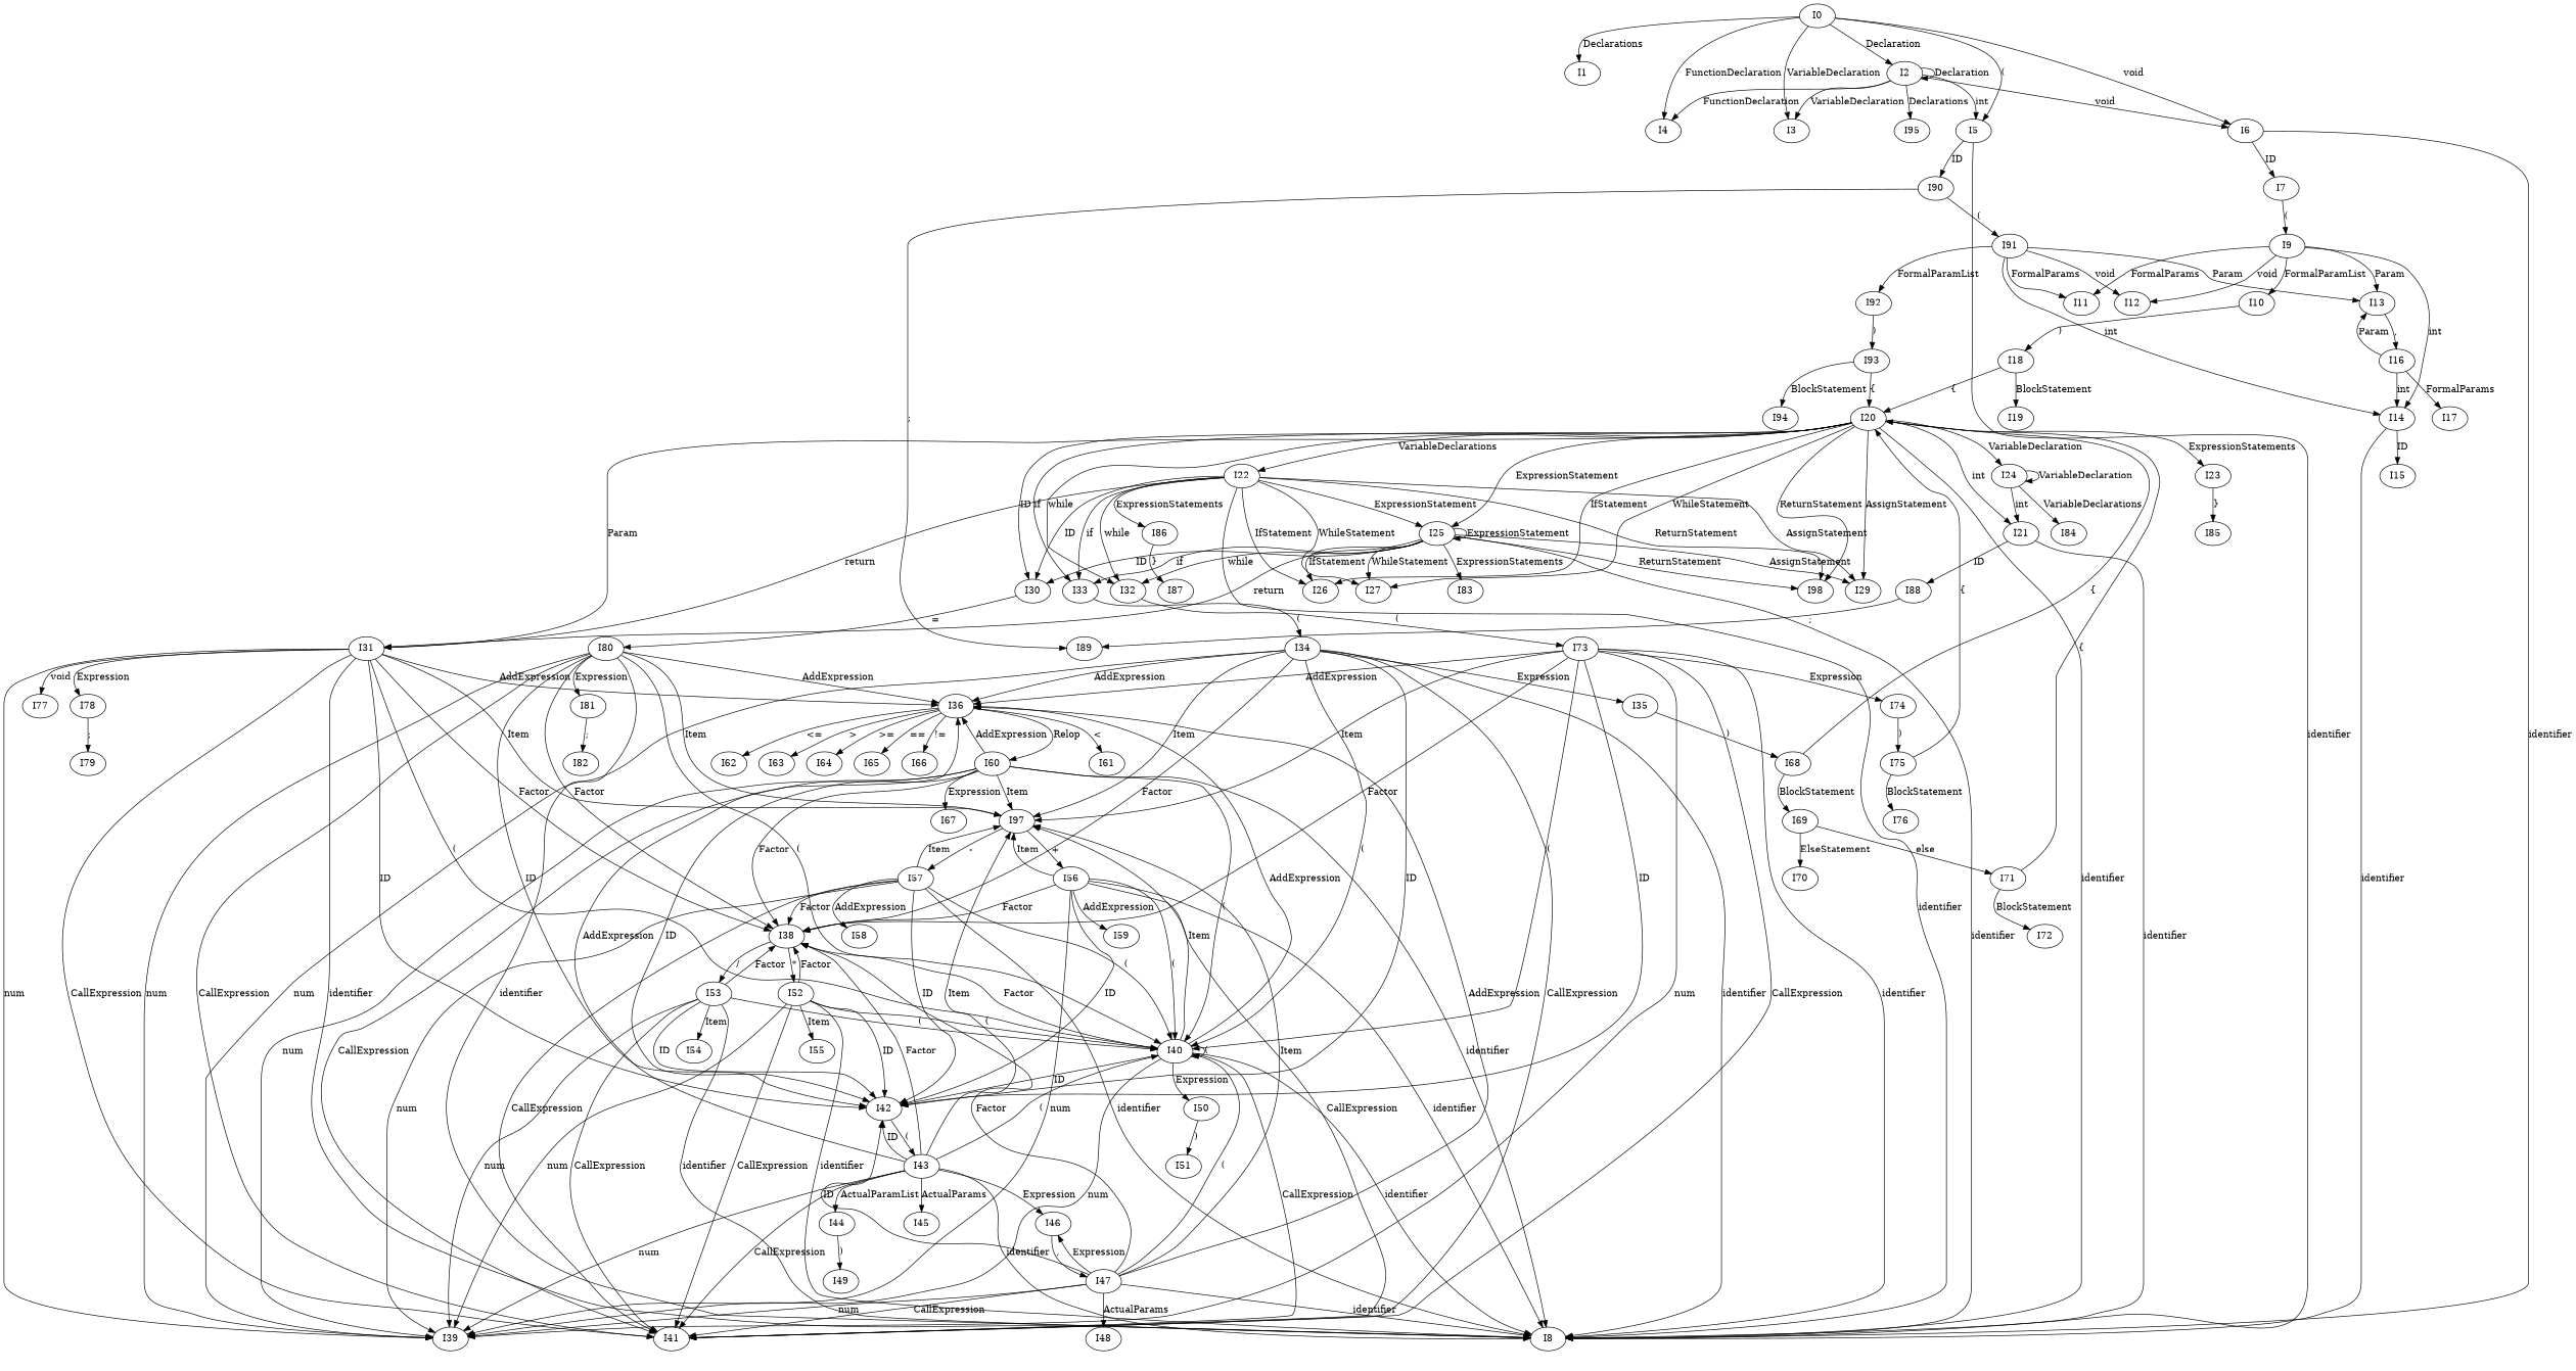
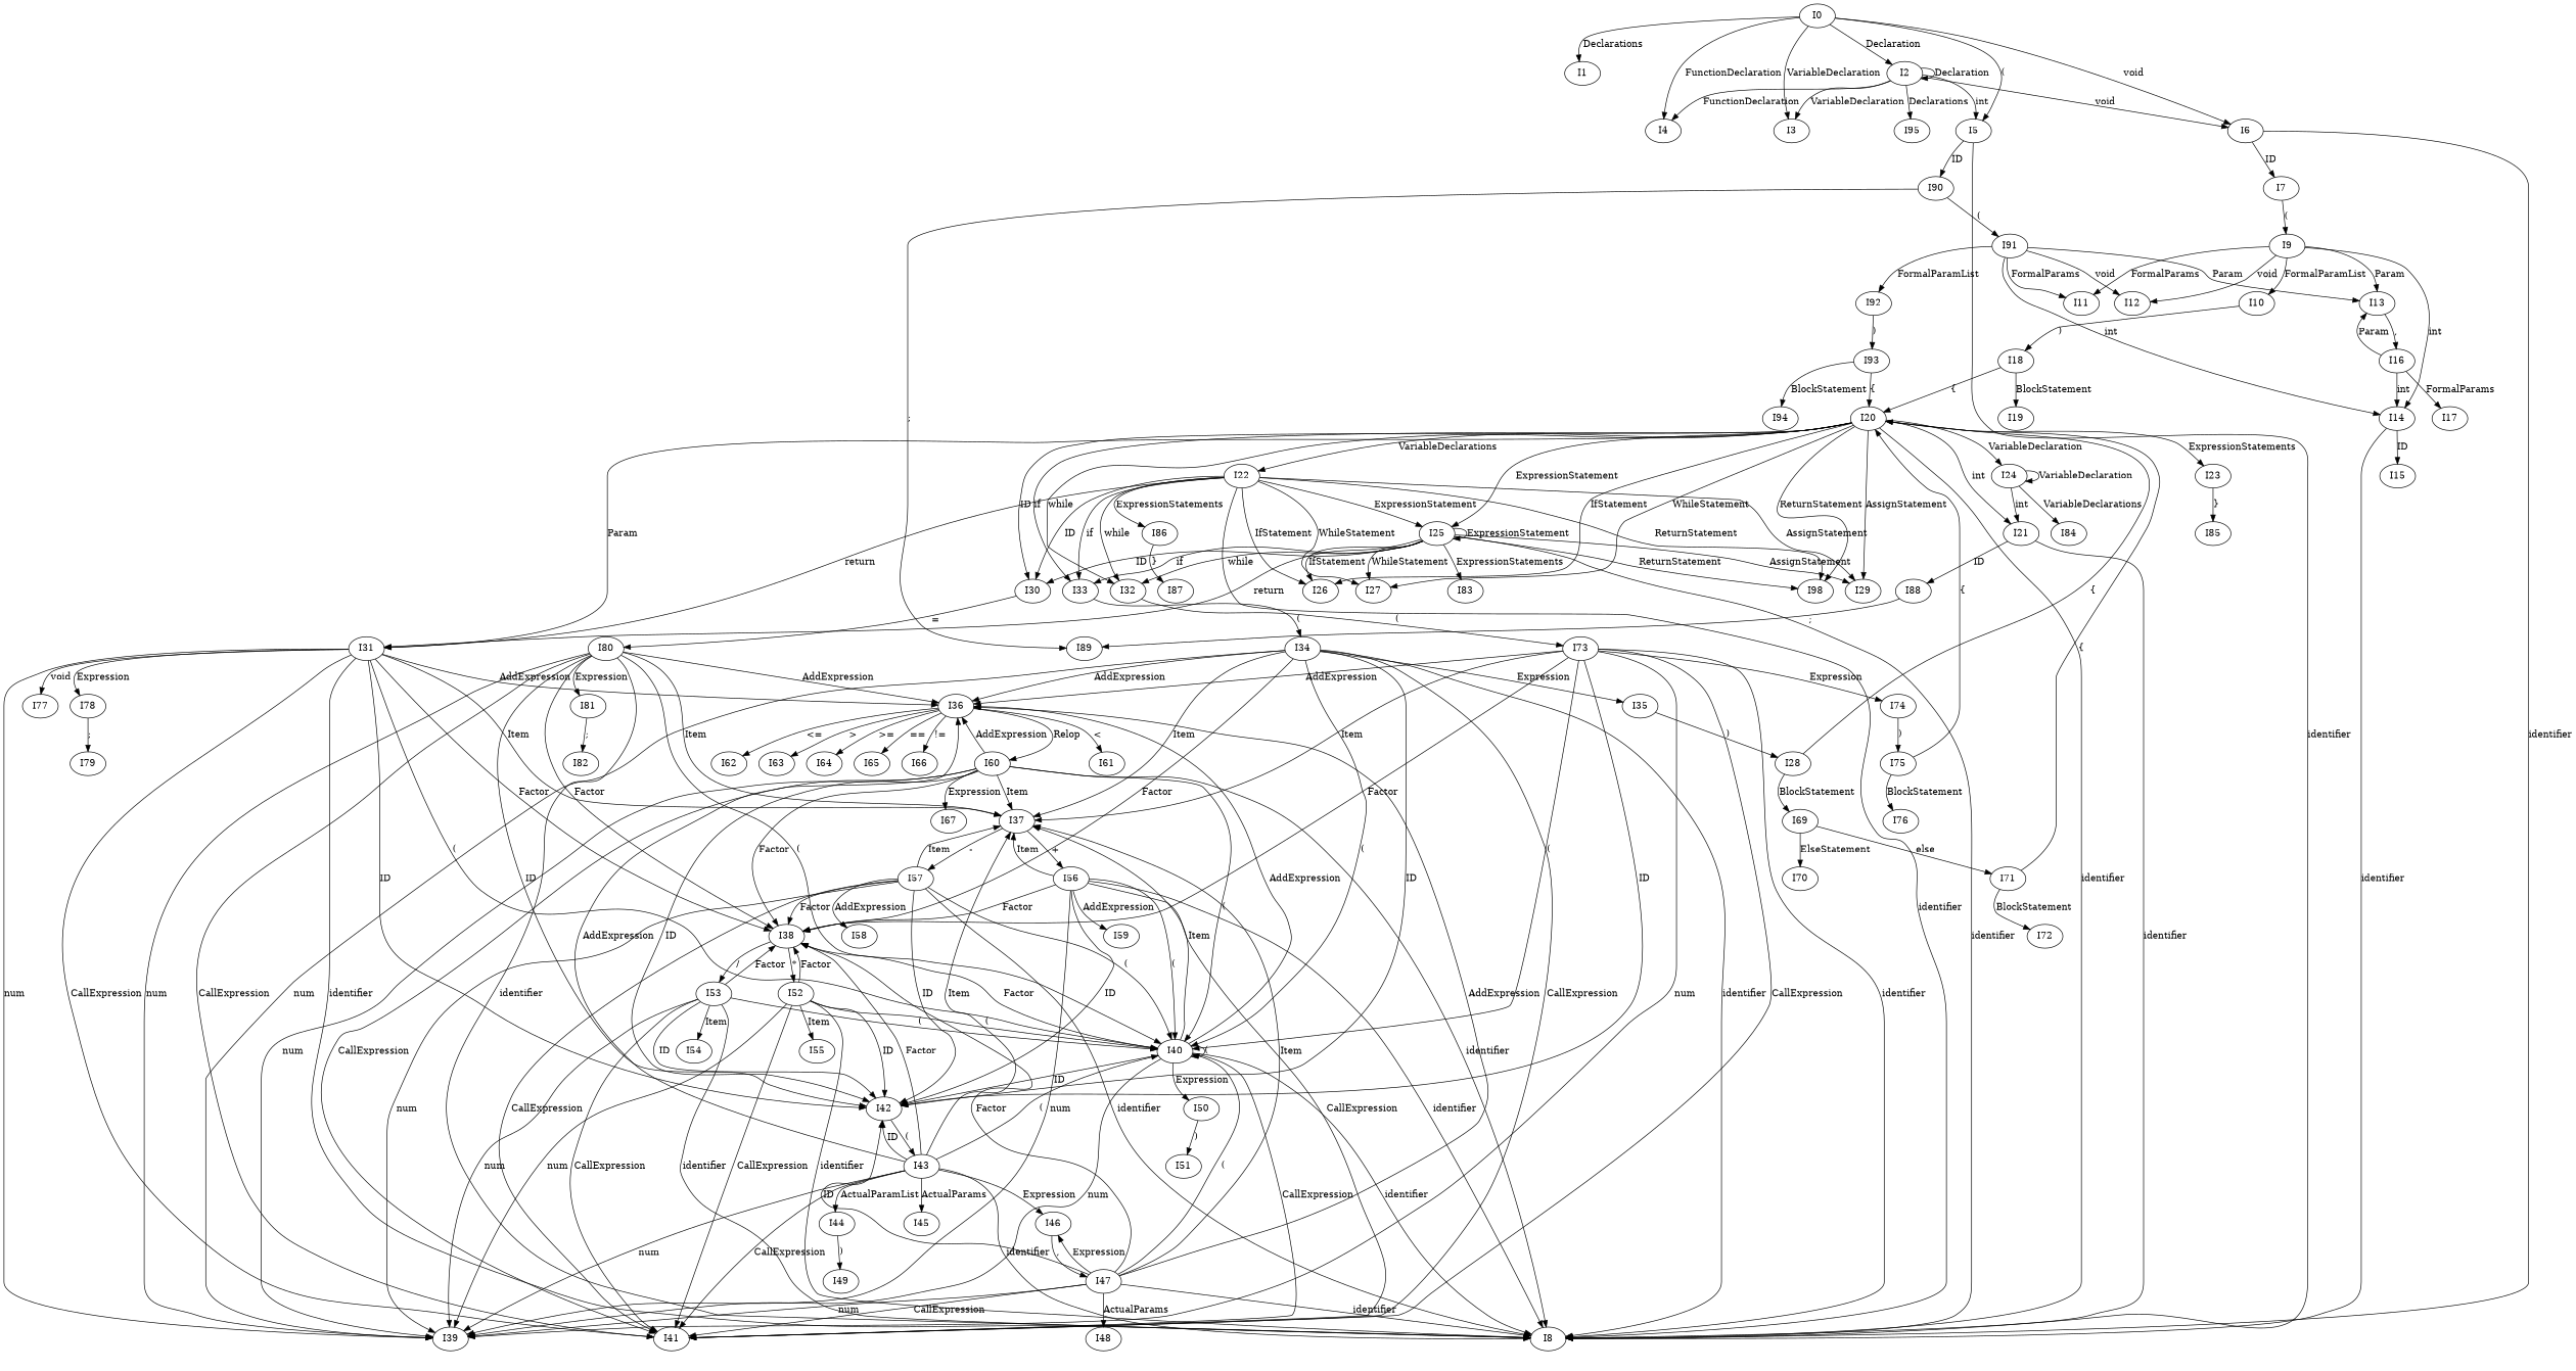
  digraph {
    I0
    I1
    I2
    I3
    I4
    I5
    I6
    I95
    I8
    I90
    I7
    I89
    I91
    I9
    I10
    I11
    I12
    I13
    I14
    I18
    I16
    I15
    I19
    I20
    I17
    I21
    I22
    I23
    I24
    I25
    I26
    I27
    n33 [label=I98]
    I29
    I30
    I31
    I32
    I33
    I88
    I86
    I85
    I84
    I83
    I80
    I36
-   I37 [label=I97]
+   I37
    I38
    I39
    I40
    I41
    I42
    I77
    I78
    I73
    I34
    I87
    I81
    I60
    I61
    I62
    I63
    I64
    I65
    I66
    I56
    I57
    I52
    I53
    I50
    I43
    I79
    I74
    I35
-   I68
+   I68 [label=I28]
    I69
    I67
    I59
    I58
    I55
    I54
    I51
    I44
    I45
    I46
    I49
    I47
    I48
    I70
    I71
    I72
    I75
    I76
    I82
    I92
    I93
    I94
    I0 -> I1 [label=Declarations]
    I0 -> I2 [label=Declaration]
    I0 -> I3 [label=VariableDeclaration]
    I0 -> I4 [label=FunctionDeclaration]
    I0 -> I5 [label="("]
    I0 -> I6 [label=void]
    I2 -> I2 [label=Declaration]
    I2 -> I3 [label=VariableDeclaration]
    I2 -> I4 [label=FunctionDeclaration]
    I2 -> I5 [label=int]
    I2 -> I6 [label=void]
    I2 -> I95 [label=Declarations]
    I5 -> I8 [label=identifier]
    I5 -> I90 [label=ID]
    I6 -> I8 [label=identifier]
    I6 -> I7 [label=ID]
    I90 -> I89 [label=";"]
    I90 -> I91 [label="("]
    I7 -> I9 [label="("]
    I91 -> I11 [label=FormalParams]
    I91 -> I12 [label=void]
    I91 -> I13 [label=Param]
    I91 -> I14 [label=int]
    I91 -> I92 [label=FormalParamList]
    I9 -> I10 [label=FormalParamList]
    I9 -> I11 [label=FormalParams]
    I9 -> I12 [label=void]
    I9 -> I13 [label=Param]
    I9 -> I14 [label=int]
    I10 -> I18 [label=")"]
    I13 -> I16 [label=","]
    I14 -> I8 [label=identifier]
    I14 -> I15 [label=ID]
    I18 -> I19 [label=BlockStatement]
    I18 -> I20 [label="{"]
    I16 -> I13 [label=Param]
    I16 -> I14 [label=int]
    I16 -> I17 [label=FormalParams]
    I20 -> I8 [label=identifier]
    I20 -> I21 [label=int]
    I20 -> I22 [label=VariableDeclarations]
    I20 -> I23 [label=ExpressionStatements]
    I20 -> I24 [label=VariableDeclaration]
    I20 -> I25 [label=ExpressionStatement]
    I20 -> I26 [label=IfStatement]
    I20 -> I27 [label=WhileStatement]
    I20 -> n33 [label=ReturnStatement]
    I20 -> I29 [label=AssignStatement]
    I20 -> I30 [label=ID]
    I20 -> I31 [label=Param]
    I20 -> I32 [label=while]
    I20 -> I33 [label=if]
    I21 -> I8 [label=identifier]
    I21 -> I88 [label=ID]
    I22 -> I8 [label=identifier]
    I22 -> I25 [label=ExpressionStatement]
    I22 -> I26 [label=IfStatement]
    I22 -> I27 [label=WhileStatement]
    I22 -> n33 [label=ReturnStatement]
    I22 -> I29 [label=AssignStatement]
    I22 -> I30 [label=ID]
    I22 -> I31 [label=return]
    I22 -> I32 [label=while]
    I22 -> I33 [label=if]
    I22 -> I86 [label=ExpressionStatements]
    I23 -> I85 [label="}"]
    I24 -> I21 [label=int]
    I24 -> I24 [label=VariableDeclaration]
    I24 -> I84 [label=VariableDeclarations]
    I25 -> I8 [label=identifier]
    I25 -> I25 [label=ExpressionStatement]
    I25 -> I26 [label=IfStatement]
    I25 -> I27 [label=WhileStatement]
    I25 -> n33 [label=ReturnStatement]
    I25 -> I29 [label=AssignStatement]
    I25 -> I30 [label=ID]
    I25 -> I31 [label=return]
    I25 -> I32 [label=while]
    I25 -> I33 [label=if]
    I25 -> I83 [label=ExpressionStatements]
    I30 -> I80 [label="="]
    I31 -> I8 [label=identifier]
    I31 -> I36 [label=AddExpression]
    I31 -> I37 [label=Item]
    I31 -> I38 [label=Factor]
    I31 -> I39 [label=num]
    I31 -> I40 [label="("]
    I31 -> I41 [label=CallExpression]
    I31 -> I42 [label=ID]
    I31 -> I77 [label=void]
    I31 -> I78 [label=Expression]
    I32 -> I73 [label="("]
    I33 -> I34 [label="("]
    I88 -> I89 [label=";"]
    I86 -> I87 [label="}"]
    I80 -> I8 [label=identifier]
    I80 -> I36 [label=AddExpression]
    I80 -> I37 [label=Item]
    I80 -> I38 [label=Factor]
    I80 -> I39 [label=num]
    I80 -> I40 [label="("]
    I80 -> I41 [label=CallExpression]
    I80 -> I42 [label=ID]
    I80 -> I81 [label=Expression]
    I36 -> I60 [label=Relop]
    I36 -> I61 [label="<"]
    I36 -> I62 [label="<="]
    I36 -> I63 [label=">"]
    I36 -> I64 [label=">="]
    I36 -> I65 [label="=="]
    I36 -> I66 [label="!="]
    I37 -> I56 [label="+"]
    I37 -> I57 [label="-"]
    I38 -> I52 [label="*"]
    I38 -> I53 [label="/"]
    I40 -> I8 [label=identifier]
    I40 -> I36 [label=AddExpression]
    I40 -> I37 [label=Item]
    I40 -> I38 [label=Factor]
    I40 -> I39 [label=num]
    I40 -> I40 [label="("]
    I40 -> I41 [label=CallExpression]
    I40 -> I42 [label=ID]
    I40 -> I50 [label=Expression]
    I42 -> I43 [label="("]
    I78 -> I79 [label=";"]
    I73 -> I8 [label=identifier]
    I73 -> I36 [label=AddExpression]
    I73 -> I37 [label=Item]
    I73 -> I38 [label=Factor]
    I73 -> I39 [label=num]
    I73 -> I40 [label="("]
    I73 -> I41 [label=CallExpression]
    I73 -> I42 [label=ID]
    I73 -> I74 [label=Expression]
    I34 -> I8 [label=identifier]
    I34 -> I36 [label=AddExpression]
    I34 -> I37 [label=Item]
    I34 -> I38 [label=Factor]
    I34 -> I39 [label=num]
    I34 -> I40 [label="("]
    I34 -> I41 [label=CallExpression]
    I34 -> I42 [label=ID]
    I34 -> I35 [label=Expression]
    I81 -> I82 [label=";"]
    I60 -> I8 [label=identifier]
    I60 -> I36 [label=AddExpression]
    I60 -> I37 [label=Item]
    I60 -> I38 [label=Factor]
    I60 -> I39 [label=num]
    I60 -> I40 [label="("]
    I60 -> I41 [label=CallExpression]
    I60 -> I42 [label=ID]
    I60 -> I67 [label=Expression]
    I56 -> I8 [label=identifier]
    I56 -> I37 [label=Item]
    I56 -> I38 [label=Factor]
    I56 -> I39 [label=num]
    I56 -> I40 [label="("]
    I56 -> I41 [label=CallExpression]
    I56 -> I42 [label=ID]
    I56 -> I59 [label=AddExpression]
    I57 -> I8 [label=identifier]
    I57 -> I37 [label=Item]
    I57 -> I38 [label=Factor]
    I57 -> I39 [label=num]
    I57 -> I40 [label="("]
    I57 -> I41 [label=CallExpression]
    I57 -> I42 [label=ID]
    I57 -> I58 [label=AddExpression]
    I52 -> I8 [label=identifier]
    I52 -> I38 [label=Factor]
    I52 -> I39 [label=num]
    I52 -> I40 [label="("]
    I52 -> I41 [label=CallExpression]
    I52 -> I42 [label=ID]
    I52 -> I55 [label=Item]
    I53 -> I8 [label=identifier]
    I53 -> I38 [label=Factor]
    I53 -> I39 [label=num]
    I53 -> I40 [label="("]
    I53 -> I41 [label=CallExpression]
    I53 -> I42 [label=ID]
    I53 -> I54 [label=Item]
    I50 -> I51 [label=")"]
    I43 -> I8 [label=identifier]
    I43 -> I36 [label=AddExpression]
    I43 -> I37 [label=Item]
    I43 -> I38 [label=Factor]
    I43 -> I39 [label=num]
    I43 -> I40 [label="("]
    I43 -> I41 [label=CallExpression]
    I43 -> I42 [label=ID]
    I43 -> I44 [label=ActualParamList]
    I43 -> I45 [label=ActualParams]
    I43 -> I46 [label=Expression]
    I74 -> I75 [label=")"]
    I35 -> I68 [label=")"]
    I68 -> I20 [label="{"]
    I68 -> I69 [label=BlockStatement]
    I69 -> I70 [label=ElseStatement]
    I69 -> I71 [label=else]
    I44 -> I49 [label=")"]
    I46 -> I47 [label=","]
    I47 -> I8 [label=identifier]
    I47 -> I36 [label=AddExpression]
    I47 -> I37 [label=Item]
    I47 -> I38 [label=Factor]
    I47 -> I39 [label=num]
    I47 -> I40 [label="("]
    I47 -> I41 [label=CallExpression]
    I47 -> I42 [label=ID]
    I47 -> I46 [label=Expression]
    I47 -> I48 [label=ActualParams]
    I71 -> I20 [label="{"]
    I71 -> I72 [label=BlockStatement]
    I75 -> I20 [label="{"]
    I75 -> I76 [label=BlockStatement]
    I92 -> I93 [label=")"]
    I93 -> I20 [label="{"]
    I93 -> I94 [label=BlockStatement]
  }
